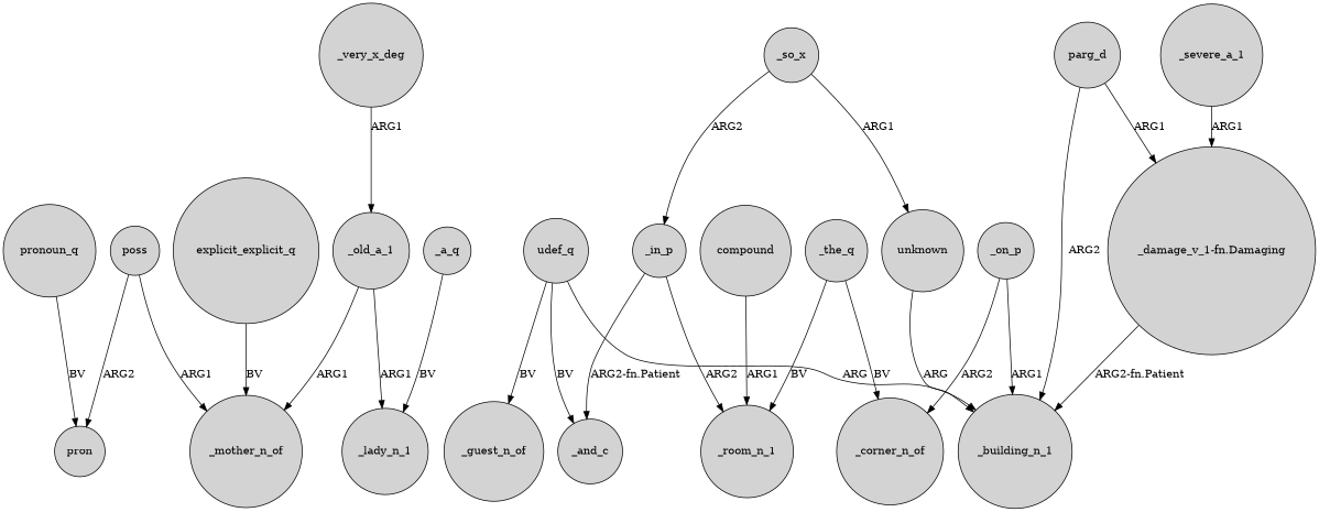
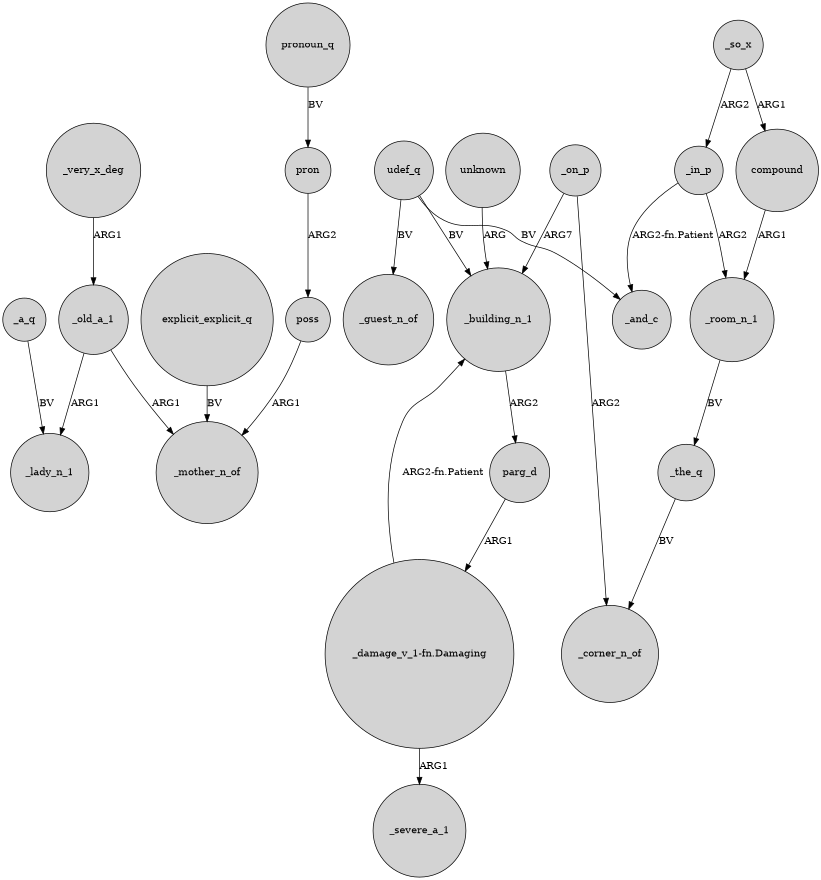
  digraph {
    node [shape=circle style=filled]
    poss
    pron
    _mother_n_of
    udef_q
    _building_n_1
    _guest_n_of
    _and_c
    _on_p
    _corner_n_of
    _severe_a_1
    "_damage_v_1-fn.Damaging"
    compound
    _room_n_1
    _old_a_1
    _lady_n_1
    parg_d
    n17 [label=explicit_explicit_q]
    _so_x
    unknown
    _in_p
    _very_x_deg
    _a_q
    pronoun_q
    _the_q
-   poss -> pron [label=ARG2]
+   pron -> poss [label=ARG2]
    poss -> _mother_n_of [label=ARG1]
-   udef_q -> _building_n_1 [label=ARG]
+   udef_q -> _building_n_1 [label=BV]
    udef_q -> _guest_n_of [label=BV]
    udef_q -> _and_c [label=BV]
-   _on_p -> _building_n_1 [label=ARG1]
+   _on_p -> _building_n_1 [label=ARG7]
    _on_p -> _corner_n_of [label=ARG2]
-   _severe_a_1 -> "_damage_v_1-fn.Damaging" [label=ARG1]
+   "_damage_v_1-fn.Damaging" -> _severe_a_1 [label=ARG1]
    "_damage_v_1-fn.Damaging" -> _building_n_1 [label="ARG2-fn.Patient"]
    compound -> _room_n_1 [label=ARG1]
    _old_a_1 -> _mother_n_of [label=ARG1]
    _old_a_1 -> _lady_n_1 [label=ARG1]
-   parg_d -> _building_n_1 [label=ARG2]
+   _building_n_1 -> parg_d [label=ARG2]
    parg_d -> "_damage_v_1-fn.Damaging" [label=ARG1]
    n17 -> _mother_n_of [label=BV]
-   _so_x -> unknown [label=ARG1]
+   _so_x -> compound [label=ARG1]
    _so_x -> _in_p [label=ARG2]
    unknown -> _building_n_1 [label=ARG]
    _in_p -> _and_c [label="ARG2-fn.Patient"]
    _in_p -> _room_n_1 [label=ARG2]
    _very_x_deg -> _old_a_1 [label=ARG1]
    _a_q -> _lady_n_1 [label=BV]
    pronoun_q -> pron [label=BV]
    _the_q -> _corner_n_of [label=BV]
-   _the_q -> _room_n_1 [label=BV]
+   _room_n_1 -> _the_q [label=BV]
  }
